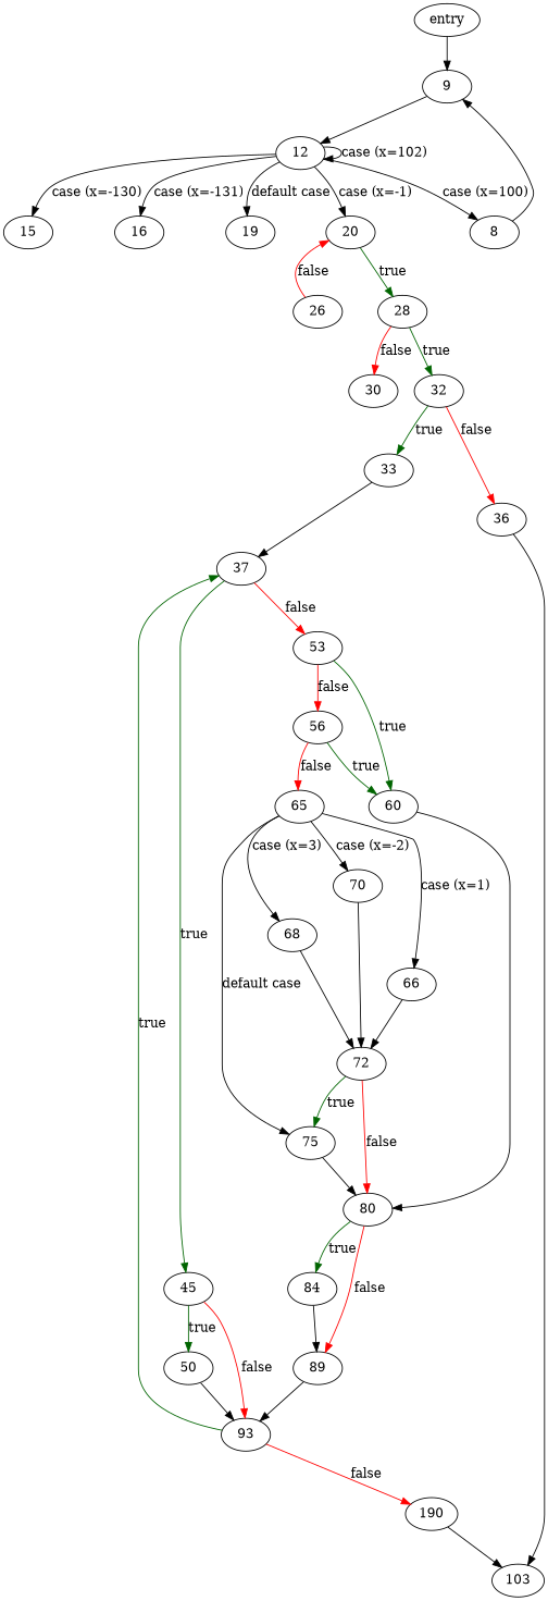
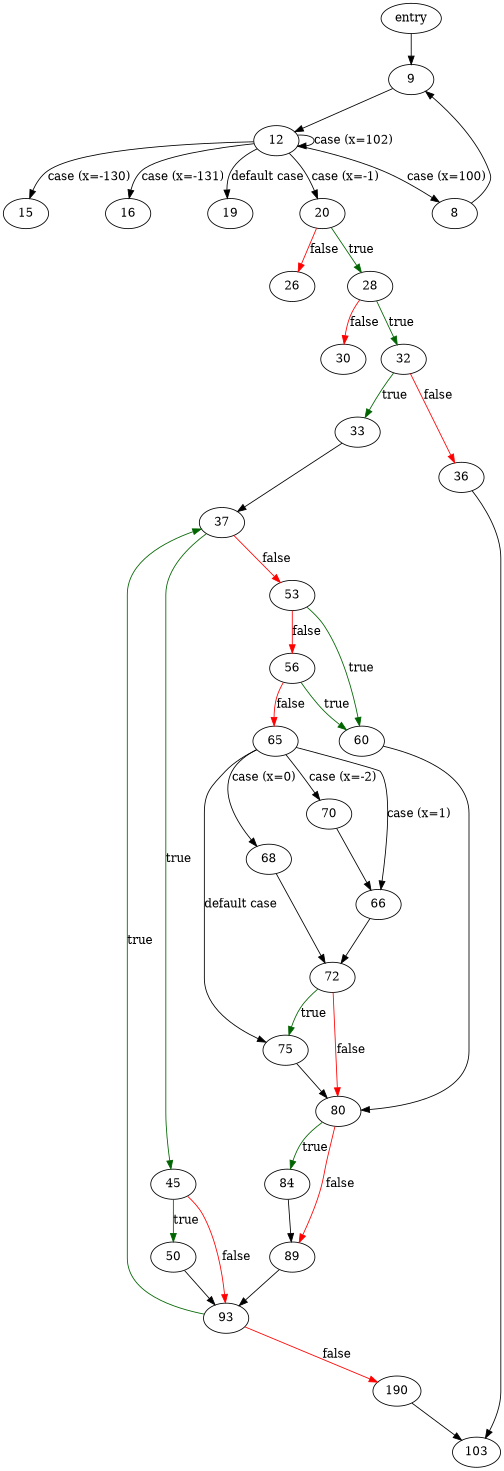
  digraph {
    n1 [label=entry]
    9
    12
    8
    15
    16
    19
    20
    26
    28
    30
    32
    33
    36
    37
    103
    45
    53
    50
    93
    56
    60
    n23 [label=190]
    65
    80
    66
    68
    70
    75
    84
    89
    72
    n1 -> 9
    9 -> 12
    12 -> 12 [label="case (x=102)"]
    12 -> 8 [label="case (x=100)"]
    12 -> 15 [label="case (x=-130)"]
    12 -> 16 [label="case (x=-131)"]
    12 -> 19 [label="default case"]
    12 -> 20 [label="case (x=-1)"]
    8 -> 9
-   26 -> 20 [color=red label=false]
+   20 -> 26 [color=red label=false]
    20 -> 28 [color=darkgreen label=true]
    28 -> 30 [color=red label=false]
    28 -> 32 [color=darkgreen label=true]
    32 -> 33 [color=darkgreen label=true]
    32 -> 36 [color=red label=false]
    33 -> 37
    36 -> 103
    37 -> 45 [color=darkgreen label=true]
    37 -> 53 [color=red label=false]
    45 -> 50 [color=darkgreen label=true]
    45 -> 93 [color=red label=false]
    53 -> 56 [color=red label=false]
    53 -> 60 [color=darkgreen label=true]
    50 -> 93
    93 -> 37 [color=darkgreen label=true]
    93 -> n23 [color=red label=false]
    56 -> 60 [color=darkgreen label=true]
    56 -> 65 [color=red label=false]
    60 -> 80
    n23 -> 103
    65 -> 66 [label="case (x=1)"]
-   65 -> 68 [label="case (x=3)"]
+   65 -> 68 [label="case (x=0)"]
    65 -> 70 [label="case (x=-2)"]
    65 -> 75 [label="default case"]
    80 -> 84 [color=darkgreen label=true]
    80 -> 89 [color=red label=false]
    66 -> 72
    68 -> 72
-   70 -> 72
+   70 -> 66
    75 -> 80
    84 -> 89
    89 -> 93
    72 -> 80 [color=red label=false]
    72 -> 75 [color=darkgreen label=true]
  }
